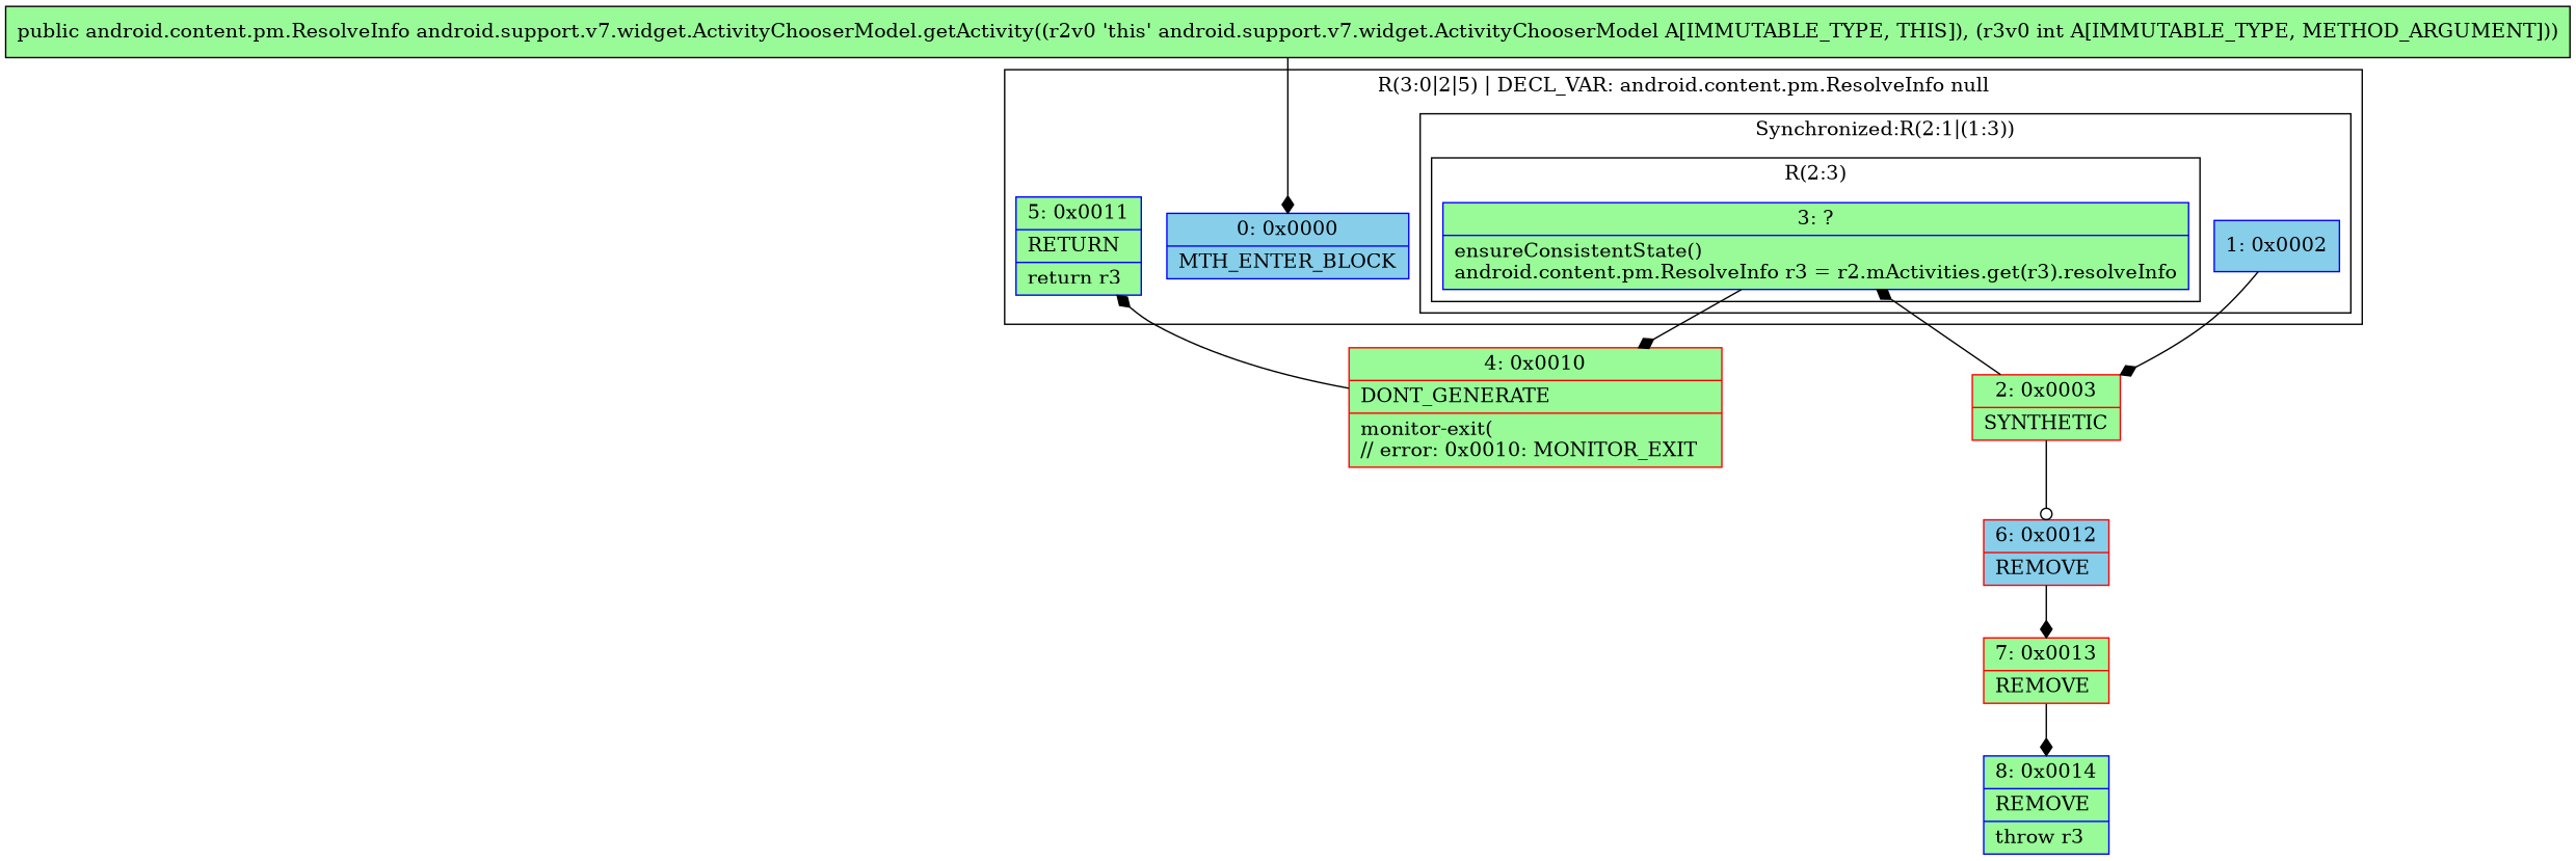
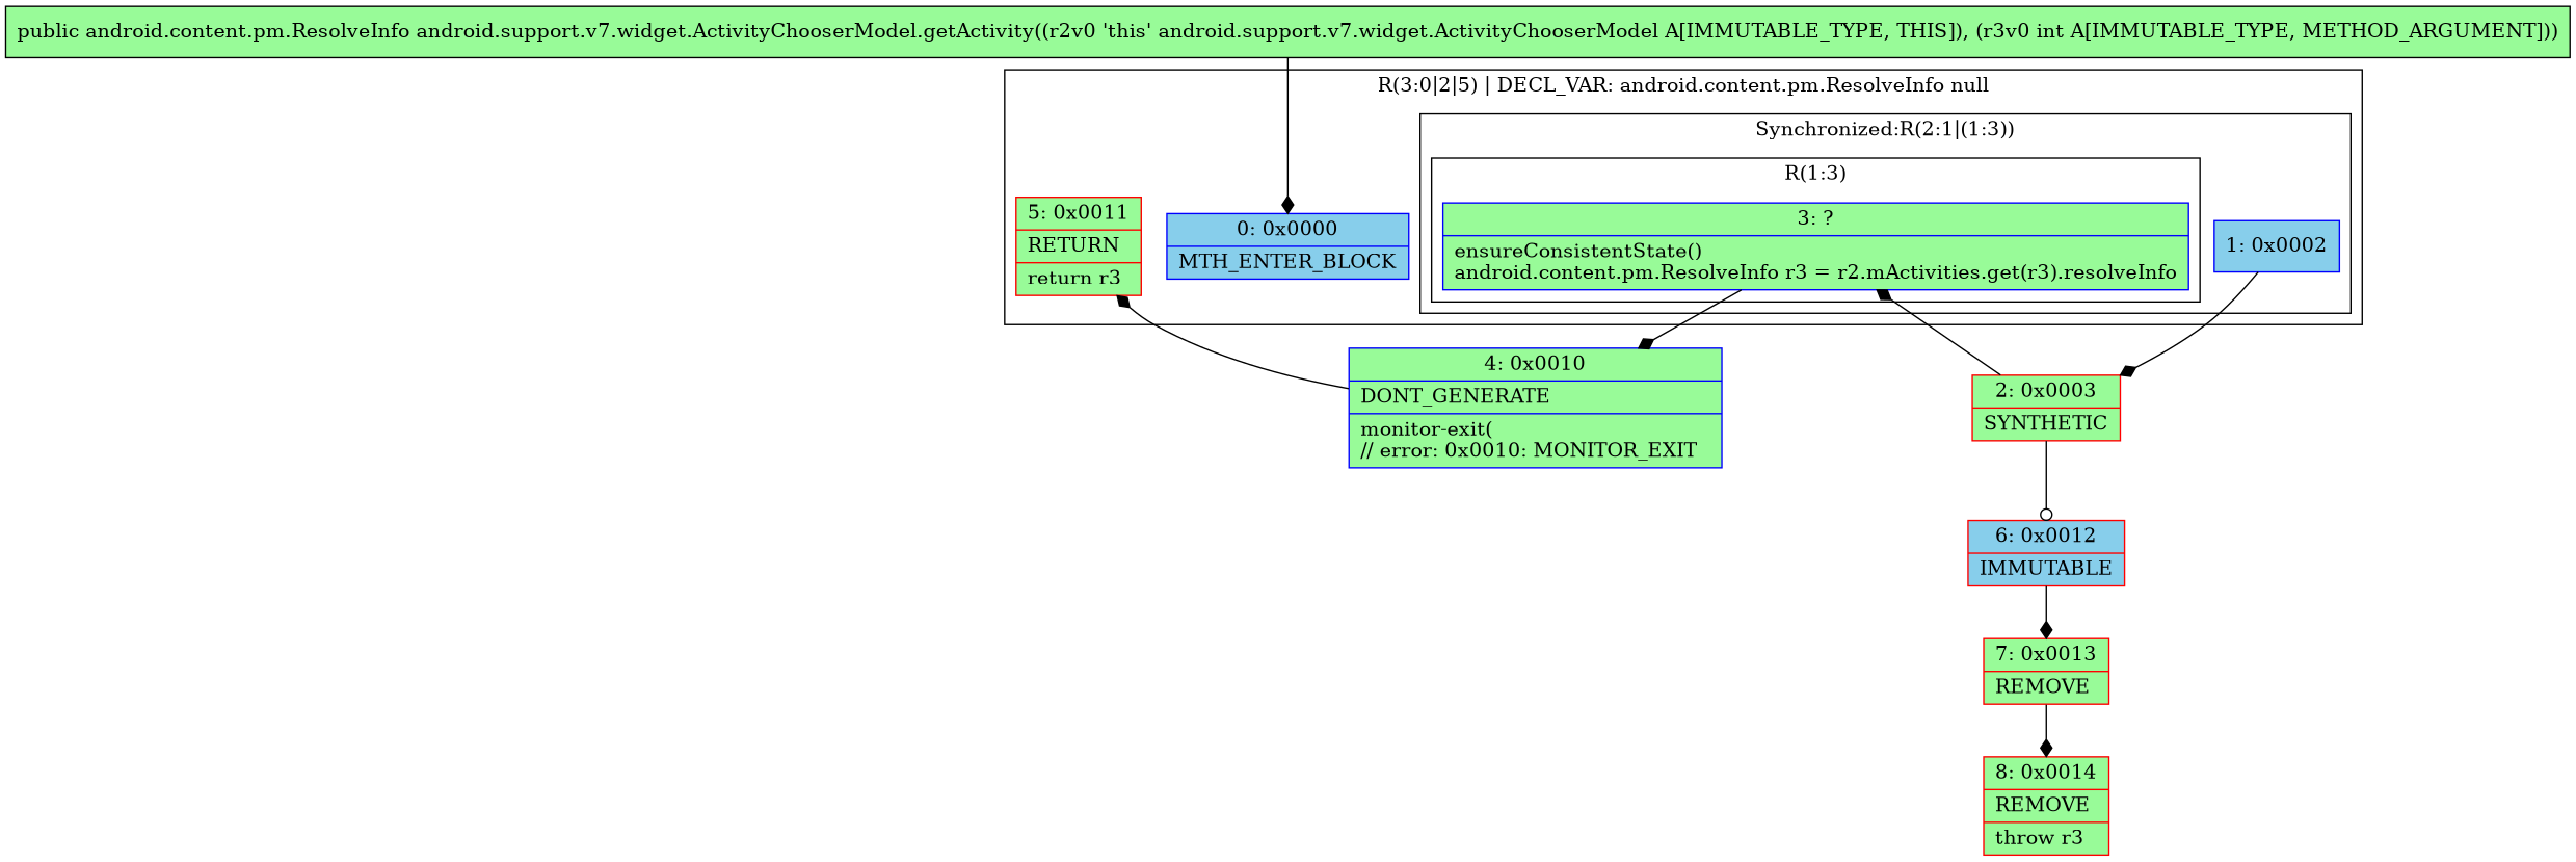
  digraph {
    node [color=red fillcolor=palegreen shape=record style=filled]
    edge [arrowhead=diamond]
    n1 [color=blue label="{3\:\ ?|ensureConsistentState()\landroid.content.pm.ResolveInfo r3 = r2.mActivities.get(r3).resolveInfo\l}"]
    n2 [color=blue fillcolor=skyblue label="{1\:\ 0x0002}"]
    n3 [color=blue fillcolor=skyblue label="{0\:\ 0x0000|MTH_ENTER_BLOCK\l}"]
-   n4 [color=blue label="{5\:\ 0x0011|RETURN\l|return r3\l}"]
-   n5 [label="{4\:\ 0x0010|DONT_GENERATE\l|monitor\-exit(\l\/\/ error: 0x0010: MONITOR_EXIT  \l}"]
+   n4 [label="{5\:\ 0x0011|RETURN\l|return r3\l}"]
+   n5 [color=blue label="{4\:\ 0x0010|DONT_GENERATE\l|monitor\-exit(\l\/\/ error: 0x0010: MONITOR_EXIT  \l}"]
    n6 [label="{2\:\ 0x0003|SYNTHETIC\l}"]
-   n7 [fillcolor=skyblue label="{6\:\ 0x0012|REMOVE\l}"]
+   n7 [fillcolor=skyblue label="{6\:\ 0x0012|IMMUTABLE\l}"]
    n8 [label="{7\:\ 0x0013|REMOVE\l}"]
-   n9 [color=blue label="{8\:\ 0x0014|REMOVE\l|throw r3\l}"]
+   n9 [label="{8\:\ 0x0014|REMOVE\l|throw r3\l}"]
    n10 [label="{public android.content.pm.ResolveInfo android.support.v7.widget.ActivityChooserModel.getActivity((r2v0 'this' android.support.v7.widget.ActivityChooserModel A[IMMUTABLE_TYPE, THIS]), (r3v0 int A[IMMUTABLE_TYPE, METHOD_ARGUMENT])) }" color=""]
    subgraph cluster_1 {
      label="R(3:0|2|5) | DECL_VAR: android.content.pm.ResolveInfo null\l"
      n3
      n4
      subgraph cluster_2 {
        label="Synchronized:R(2:1|(1:3))"
        n2
        subgraph cluster_3 {
-         label="R(2:3)"
+         label="R(1:3)"
          n1
        }
      }
    }
    n1 -> n5
    n2 -> n6
    n5 -> n4
    n6 -> n1
    n6 -> n7 [arrowhead=odot]
    n7 -> n8
    n8 -> n9
    n10 -> n3
  }
